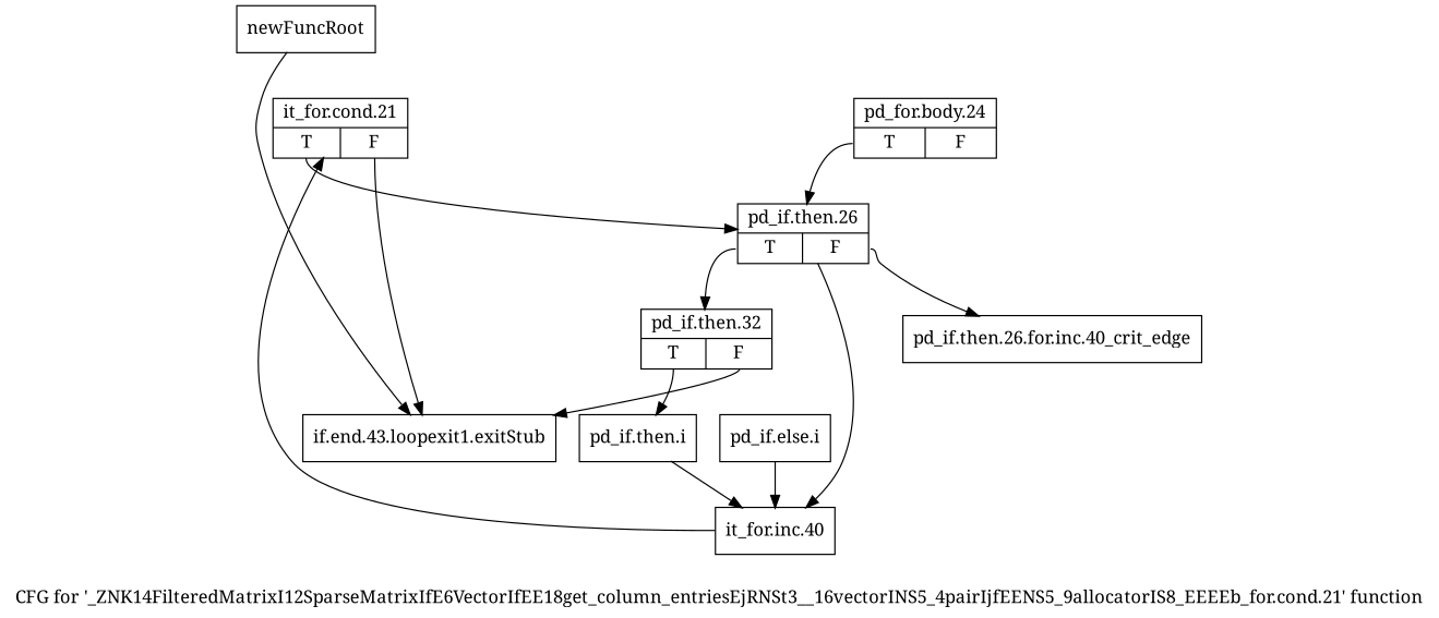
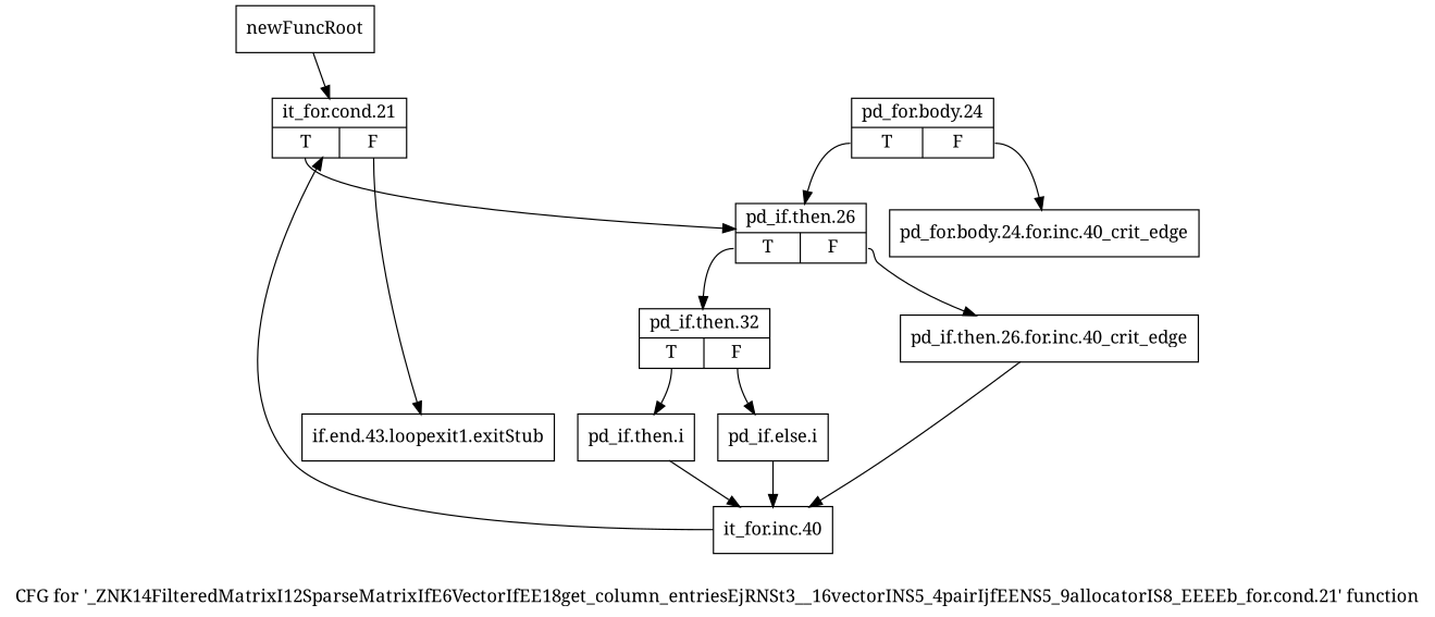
  digraph {
    fontname="Noto Serif"
    label="CFG for '_ZNK14FilteredMatrixI12SparseMatrixIfE6VectorIfEE18get_column_entriesEjRNSt3__16vectorINS5_4pairIjfEENS5_9allocatorIS8_EEEEb_for.cond.21' function"
    node [fontname="Noto Serif" shape=record]
    edge [fontname="Noto Serif"]
    n1 [label="{newFuncRoot}"]
    n2 [label="{it_for.cond.21|{<s0>T|<s1>F}}"]
    n3 [label="{if.end.43.loopexit1.exitStub}"]
    n4 [label="{pd_if.then.26|{<s0>T|<s1>F}}"]
    n5 [label="{pd_for.body.24|{<s0>T|<s1>F}}"]
+   n6 [label="{pd_for.body.24.for.inc.40_crit_edge}"]
    n7 [label="{pd_if.then.32|{<s0>T|<s1>F}}"]
    n8 [label="{pd_if.then.26.for.inc.40_crit_edge}"]
    n9 [label="{pd_if.then.i}"]
    n10 [label="{pd_if.else.i}"]
    n11 [label="{it_for.inc.40}"]
-   n1 -> n3
+   n1 -> n2
    n2 -> n3 [tailport=s1]
    n2 -> n4 [tailport=s0]
    n4 -> n7 [tailport=s0]
    n4 -> n8 [tailport=s1]
    n5 -> n4 [tailport=s0]
+   n5 -> n6 [tailport=s1]
    n7 -> n9 [tailport=s0]
-   n7 -> n3 [tailport=s1]
-   n4 -> n11
+   n7 -> n10 [tailport=s1]
+   n8 -> n11
    n9 -> n11
    n10 -> n11
    n11 -> n2
  }
